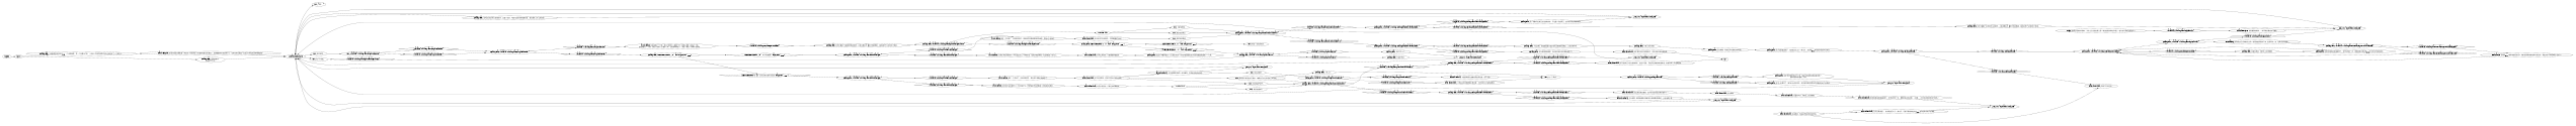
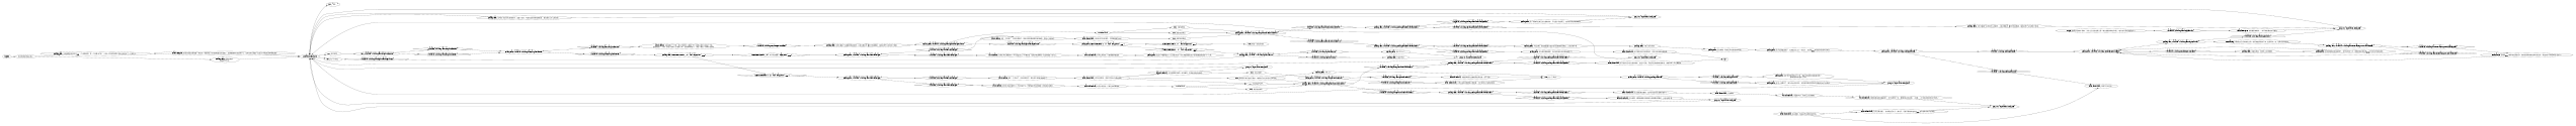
  digraph {
    rankdir=LR
    n1 [label=START]
-   n2 [label=input]
+   n2 [label="谁会把朋友绑在吊扇上"]
    n3 [label="Ceiling Fan: 吊扇有两根拉线开关——一个连着风扇，另一个连着小灯泡。一条令人不快的领带不知怎么地挂在了一片扇叶上。"]
    n4 [label="Ceiling Fan: 风扇在旋转。\n风扇纹丝不动。"]
    n5 [label="Inland Empire: 或者它被放在那里是一种惩罚？你觉得这个生物好像是你的*朋友*，想要重新回到你的脖子上。这样你和它就能一起在这个奇怪的世界继续冒险！"]
    n6 [label="Operation Neck-Tie"]
    n7 [label="You: 抓紧你的胸口。"]
    n8 [label="Ceiling Fan: Variable[\"whirling.fan_pain_threshold_heart\"]"]
    n9 [label="Variable[\"whirling.fan_pain_threshold_heart\"]" shape=diamond]
    n10 [label="!(Variable[\"whirling.fan_pain_threshold_heart\"])" shape=diamond]
    n11 [label="Jump to: [Operation Neck-Tie]"]
    n12 [label="You: [离开。]"]
    n13 [label="You: 抓住领带。"]
    n14 [label="You: 拉一下灯泡。"]
    n15 [label="Ceiling Fan: 这不是*真正*的心脏病发作。这是个玩笑。可能只是你的肺或者食道。食道基本上什么都没做。"]
    n16 [label="Ceiling Fan: 还在继续。现在是开始担忧的好时机。"]
    n17 [label="Ceiling Fan: 压力总算是减弱了。你发现自己出了一身冷汗，别动弹——希望这样你就不会死掉。"]
    n18 [label="Ceiling Fan: Variable[\"whirling.ceiling_fan_off\"]"]
    n19 [label="Jump to: [Operation Neck-Tie]"]
    n20 [label="Pain Threshold: 你可以承受的。只要记得呼吸就好。"]
    n21 [label="Untitled hub"]
    n22 [label="You: 抓紧你的胸口。"]
    n23 [label="You: 平静地吸气呼气。"]
    n24 [label="Ceiling Fan: Variable[\"whirling.fan_pain_threshold_heart\"]"]
    n25 [label="Variable[\"whirling.fan_pain_threshold_heart\"]" shape=diamond]
    n26 [label="!(Variable[\"whirling.fan_pain_threshold_heart\"])" shape=diamond]
    n27 [label="Ceiling Fan: 灯关上了。"]
    n28 [label="You: 拉一下风扇。"]
    n29 [label="Ceiling Fan: Variable[\"whirling.ceiling_fan_off\"]"]
    n30 [label="Jump to: [Operation Neck-Tie]"]
    n31 [label="Pain Threshold: 还在继续。现在是开始担忧的好时机。"]
    n32 [label="Pain Threshold: 压力总算消退了。你发现自己出了一身冷汗。尽量不要移动地太快——也许这样你就不会崩溃。"]
    n33 [label="Pain Threshold: 持续了好长时间。"]
    n34 [label="Ceiling Fan: Variable[\"whirling.lights_are_on\"]"]
    n35 [label="Variable[\"whirling.lights_are_on\"]" shape=diamond]
    n36 [label="!(Variable[\"whirling.lights_are_on\"])" shape=diamond]
    n37 [label="Ceiling Fan: 电灯又关上了。"]
    n38 [label="Ceiling Fan: 灯是打开的。"]
    n39 [label="Jump to: [Operation Neck-Tie]"]
    n40 [label="Ceiling Fan: 那种刺痛感总算是减弱了。你可以再试一次，看看到底会有多痛——不过你也可能会死的。"]
    n41 [label="Ceiling Fan: Variable[\"whirling.necktie_personified\"]"]
    n42 [label="!(Variable[\"whirling.necktie_personified\"])" shape=diamond]
    n43 [label="Ceiling Fan: Variable[\"whirling.fan_logic_doubt\"]"]
    n44 [label="Variable[\"whirling.ceiling_fan_off\"]" shape=diamond]
    n45 [label="!(Variable[\"whirling.ceiling_fan_off\"])" shape=diamond]
    n46 [label="Savoir Faire: 你伸出手去抓领带……不过这是什么？不断辐射开来的胸痛！恐惧感向你袭来。"]
    n47 [label="Pain Threshold: 你可以承受的。只要慢慢呼吸就好。"]
    n48 [label="Ceiling Fan: 这是个严重的错误！马上把灯关掉！你几乎能感觉到光子在你的脑袋里烧穿了一个洞。"]
    n49 [label="Ceiling Fan: 不太妙啊。感觉就像是尖锐的石头在碾磨你的胸口，让你动弹不得。"]
    n50 [label="Ceiling Fan: 持续了好长时间。"]
    n51 [label="Pain Threshold: 这次你也可以承受的。只要慢慢吸气就好。"]
    n52 [label="You: 抓紧你的胳膊。"]
    n53 [label="Pain Threshold: 小黑点在你的视网膜上舞动着。几乎有种让人愉悦的感觉。"]
    n54 [label="Ceiling Fan: Variable[\"whirling.fan_caught_the_tie\"]"]
    n55 [label="Variable[\"whirling.fan_caught_the_tie\"]" shape=diamond]
    n56 [label="!(Variable[\"whirling.fan_caught_the_tie\"])" shape=diamond]
    n57 [label="Savoir Faire: 你猛地垫了一下脚，抓住了领带……唰的一声！领带从扇叶上松脱了下来。\n你猛地垫了一下脚，抓住了领带……啪的一声！它被扇叶释放了。警告！警告！领带失去控制。"]
    n58 [label="Ceiling Fan: IsHourBetween(0,  21)  and  DayCount() == 1"]
    n59 [label="Variable[\"whirling.necktie_personified\"]" shape=diamond]
    n60 [label="IsHourBetween(0,  21)  种不同的图案  DayCount() == 1" shape=diamond]
-   n61 [label="!(IsHourBetween(0,  21)  也许这样你就不会崩溃  DayCount() == 1)" shape=diamond]
+   n61 [label="!(IsHourBetween(0,  21)  and  DayCount() == 1)" shape=diamond]
    n62 [label="Ceiling Fan: 扇叶吱呀吱呀地停了下来。现在应该能更容易够着领带了。\n扇叶吱呀吱呀地停了下来。"]
    n63 [label="Inland Empire: 你看着那条领带，一种不祥的预感充斥着你。"]
    n64 [label="Savoir Faire: 哦不，又开始了。你没有抓到它，现在你半边胸口都麻痹了。"]
    n65 [label="Pain Threshold: 你可以承受的。这次并不像上次那么糟糕。"]
    n66 [label="You: 把你的手按压在自己胸口，确保自己的心脏还在正常跳动。"]
    n67 [label="Pain Threshold: 这只是宿醉引起的一点光敏性。不用反应地这么激烈。"]
    n68 [label="Ceiling Fan: Variable[\"whirling.ceiling_fan_heartattack_felt\"]"]
    n69 [label="Variable[\"whirling.ceiling_fan_heartattack_felt\"]" shape=diamond]
    n70 [label="!(Variable[\"whirling.ceiling_fan_heartattack_felt\"])" shape=diamond]
    n71 [label="Jump to: [Operation Neck-Tie]"]
    n72 [label="Pain Threshold: 这不是*真正*的心脏病发作。这是个玩笑。可能只是你的肺或者食道。食道基本上什么都没做。"]
    131
    n74 [label="Savoir Faire: 哦不，又开始了。你没有抓到它，现在你的左胳膊感觉有些麻痹，再加上半边胸口。"]
    n75 [label="Endurance: 去做吧——*如果你想死的话*，胸口的那阵刺痛这样对你说到。现在的你可谓是命悬一线……"]
    n76 [label="Savoir Faire: 你伸出手去抓领带……不过这是什么？不断扩散、辐射开来的胸痛！厄运降临在了你头上。"]
    n77 [label="Ceiling Fan: Variable[\"whirling.ceiling_fan_heartattack_felt\"]"]
    n78 [label="Variable[\"whirling.ceiling_fan_heartattack_felt\"]" shape=diamond]
    n79 [label="!(Variable[\"whirling.ceiling_fan_heartattack_felt\"])" shape=diamond]
    n80 [label="Ceiling Fan: 这次感觉更加糟糕。也许你应该别去拿那条领带了？"]
    n81 [label="Pain Threshold: 这不是真正的心脏病发作。也许你应该多锻炼锻炼。"]
    n82 [label="Ceiling Fan: Variable[\"whirling.ceiling_fan_heartattack_felt\"]"]
    n83 [label="Variable[\"whirling.ceiling_fan_heartattack_felt\"]" shape=diamond]
    n84 [label="!(Variable[\"whirling.ceiling_fan_heartattack_felt\"])" shape=diamond]
    n85 [label="Ceiling Fan: 这一切都不是真正的心脏病发作。不过是个玩笑而已。也许你应该多锻炼锻炼。"]
    n86 [label="Ceiling Fan: 你手中攥着一条丑到吓人的领带，上面大概有4、5种不同的图案。领结的样子让你想到了套索。"]
    n87 [label="Jump to: [Operation Neck-Tie]"]
    n88 [label="You: 放马过来吧。"]
    n89 [label="Ceiling Fan: Variable[\"whirling.fan_pain_threshold\"]"]
    n90 [label="Variable[\"whirling.fan_pain_threshold\"]" shape=diamond]
    n91 [label="!(Variable[\"whirling.fan_pain_threshold\"])" shape=diamond]
    n92 [label="You: Variable[\"whirling.fan_caught_the_tie\"]"]
    n93 [label="Variable[\"whirling.fan_caught_the_tie\"]" shape=diamond]
    n94 [label="!(Variable[\"whirling.fan_caught_the_tie\"])" shape=diamond]
    n95 [label="Variable[\"whirling.ceiling_fan_off\"]" shape=diamond]
    n96 [label="!(Variable[\"whirling.ceiling_fan_off\"])" shape=diamond]
    n97 [label="Ceiling Fan: 开关一定是坏了，因为什么也没发生。你开始觉得房间里的空间像是汽化了的尿液。"]
    n98 [label="Ceiling Fan: Variable[\"whirling.fan_heart_damage\"]"]
    n99 [label="Variable[\"whirling.fan_heart_damage\"]" shape=diamond]
    n100 [label="!(Variable[\"whirling.fan_heart_damage\"])" shape=diamond]
    n101 [label="Ceiling Fan: 你手中攥着一条极其鲜艳的领带，上面大概有4、5种不同的图案。领结的样子让你想到了套索。"]
    n102 [label="Ceiling Fan: Variable[\"whirling.fan_light_damage_done\"]"]
    n103 [label="!(Variable[\"whirling.fan_light_damage_done\"])" shape=diamond]
    n104 [label="Untitled hub"]
    n105 [label="Variable[\"whirling.fan_light_damage_done\"]" shape=diamond]
    n106 [label="Pain Threshold: 还在继续。"]
    n107 [label="Pain Threshold: 还是很不好。绝对比上次更糟糕。"]
    n108 [label="Pain Threshold: 那种刺痛感总算是减弱了。你可以再试一次，看看到底会有多痛。（很痛。）不过你真的想冒这个险吗？"]
    n109 [label="Ceiling Fan: Variable[\"whirling.ceiling_fan_heartattack_felt\"]"]
    n110 [label="Variable[\"whirling.ceiling_fan_heartattack_felt\"]" shape=diamond]
    n111 [label="!(Variable[\"whirling.ceiling_fan_heartattack_felt\"])" shape=diamond]
    n112 [label="Pain Threshold: 这次感觉更加糟糕。也许你应该别去拿那条领带了？"]
    n113 [label="Pain Threshold: 不太妙啊。感觉就像是尖锐的石头在碾磨你的胸口，让你动弹不得。"]
    n114 [label="Jump to: [Operation Neck-Tie]"]
    n115 [label="Pain Threshold: 你的眼睛因为光敏性而备受煎熬。这不太好。"]
    n116 [label="Ceiling Fan: Variable[\"whirling.fan_heart_damage\"]"]
    n117 [label="Variable[\"whirling.fan_heart_damage\"]" shape=diamond]
    n118 [label="!(Variable[\"whirling.fan_heart_damage\"])" shape=diamond]
    n119 [label="Jump to: [Operation Neck-Tie]"]
    n120 [label="Ceiling Fan: Variable[\"whirling.fan_interfacing_turn_blades_off\"]"]
    n121 [label="Variable[\"whirling.fan_interfacing_turn_blades_off\"]" shape=diamond]
    n122 [label="!(Variable[\"whirling.fan_interfacing_turn_blades_off\"])" shape=diamond]
    n123 [label="You: 平静地呼吸。"]
    n124 [label="Ceiling Fan: IsHourBetween(0,  17)  and  DayCount() == 1"]
    n125 [label="IsHourBetween(0,  17)  and  DayCount() == 1" shape=diamond]
    n126 [label="!(IsHourBetween(0,  17)  and  DayCount() == 1)" shape=diamond]
    n127 [label="You: 再拉一次把灯关掉。"]
    n128 [label="Logic: 如果它是你的*朋友*，为什么它会挂在那上面？谁会把朋友绑在吊扇上？也许这玩意有点危险……"]
    n129 [label="Variable[\"whirling.fan_logic_doubt\"]" shape=diamond]
    n130 [label="Ceiling Fan: 还是有感觉。绝对比上次更糟糕。"]
    n131 [label="!(Variable[\"whirling.fan_logic_doubt\"])" shape=diamond]
    n132 [label="Interfacing: 你知道自己应该做什么吗？你应该把风扇停下来，然后再试一次，这样会容易很多。"]
    n1 -> n2
    n2 -> n3
    n2 -> n4
    n3 -> n5
    n4 -> n6
    n5 -> n6
    n6 -> n12
    n6 -> n13
    n6 -> n14
    n6 -> n15
    n7 -> n8
    n8 -> n9
    n8 -> n10
    n9 -> n82
    n10 -> n77
    n11 -> n6
    n13 -> n92
    n14 -> n105
    n15 -> n87
    n16 -> n17
    n17 -> n18
    n18 -> n44
    n18 -> n45
    n19 -> n6
    n20 -> n21
    n21 -> n22
    n21 -> n23
    n22 -> n24
    n23 -> n24
    n24 -> n25
    n24 -> n26
    n25 -> n68
    n26 -> n109
    n27 -> n28
    n28 -> n29
    n29 -> n95
    n29 -> n96
    n30 -> n6
    n31 -> n32
    n31 -> n33
    n32 -> n19
    n34 -> n35
    n34 -> n36
    n35 -> n37
    n36 -> n38
    n37 -> n39
    n38 -> n39
    n39 -> n6
    n40 -> n41
    n41 -> n42
    n41 -> n43
    n42 -> n130
    n43 -> n131
    n43 -> n132
    n44 -> n41
    n45 -> n33
    n46 -> n20
    n47 -> n48
    n49 -> n50
    n50 -> n16
    n51 -> n52
    n52 -> n8
    n53 -> n28
    n54 -> n55
    n54 -> n56
    n55 -> n57
    n56 -> n58
    n57 -> n59
    n58 -> n60
    n58 -> n61
    n59 -> n101
    n60 -> n116
    n61 -> n98
    n62 -> n30
    n63 -> n11
    n64 -> n65
    n65 -> n23
    n65 -> n66
    n65 -> n67
    n66 -> n24
    n66 -> n27
    n67 -> n88
    n67 -> n119
    n68 -> n69
    n68 -> n70
    n69 -> n71
    n70 -> n72
    n71 -> n6
    n72 -> 131
    n74 -> n51
    n75 -> n41
    n76 -> n47
    n77 -> n78
    n77 -> n79
    n78 -> n80
    n79 -> n49
    n80 -> n81
    n81 -> 131
    n82 -> n83
    n82 -> n84
    n83 -> n85
    n84 -> n86
    n85 -> n87
    n86 -> n11
    n87 -> n6
    n88 -> n89
    n89 -> n90
    n89 -> n91
    n90 -> n53
    n91 -> n115
    n92 -> n93
    n92 -> n94
    n93 -> n54
    n94 -> n54
    n95 -> n97
    n96 -> n62
    n97 -> n30
    n98 -> n99
    n98 -> n100
    n99 -> n64
    n100 -> n46
    n101 -> n102
    n102 -> n103
    n102 -> n104
    n103 -> n124
    n104 -> n7
    n104 -> n123
    n105 -> n34
    n106 -> n107
    n107 -> n108
    n108 -> n19
    n109 -> n110
    n109 -> n111
    n110 -> n112
    n111 -> n113
    n112 -> n106
    n113 -> n114
    n114 -> n6
    n115 -> n28
    n116 -> n117
    n116 -> n118
    n117 -> n74
    n118 -> n76
    n119 -> n6
    n120 -> n121
    n120 -> n122
    n121 -> n75
    n122 -> n41
    n123 -> n8
    n124 -> n125
    n124 -> n126
    n125 -> n127
    n126 -> n34
    n128 -> n129
    n129 -> n63
    n130 -> n40
    n131 -> n11
    n132 -> n120
  }
